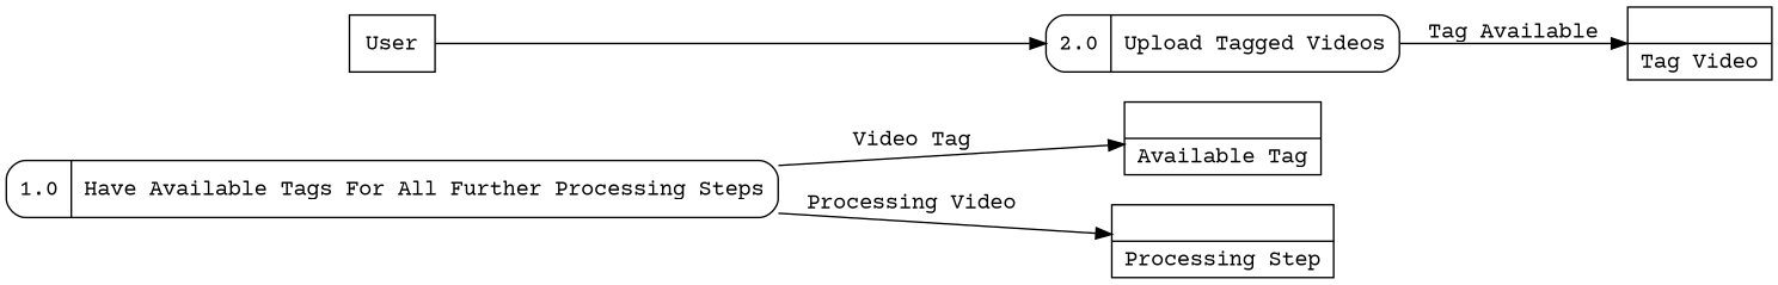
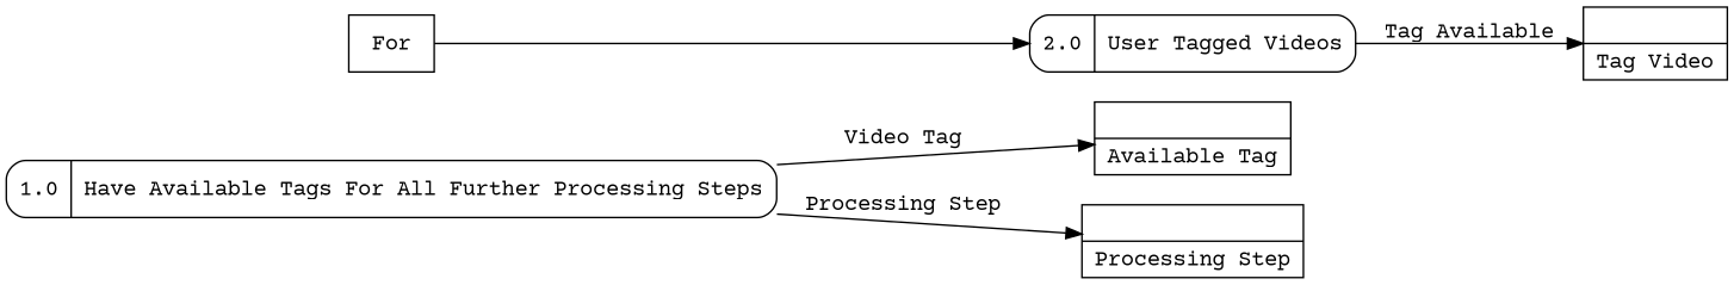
  digraph {
    fontname="Courier Prime"
    rankdir=LR
    node [fontname="Courier Prime" shape=record]
    edge [fontname="Courier Prime"]
    n1 [label="<f0>  |<f1> Available Tag "]
    n2 [label="<f0>  |<f1> Tag Video "]
    n3 [label="<f0>  |<f1> Processing Step "]
-   n4 [label=User shape=box]
-   n5 [label="{<f0> 2.0|<f1> Upload Tagged Videos }" shape=Mrecord]
+   n4 [label=For shape=box]
+   n5 [label="{<f0> 2.0|<f1> User Tagged Videos }" shape=Mrecord]
    n6 [label="{<f0> 1.0|<f1> Have Available Tags For All Further Processing Steps }" shape=Mrecord]
    n4 -> n5
    n5 -> n2 [label="Tag Available"]
    n6 -> n1 [label="Video Tag"]
-   n6 -> n3 [label="Processing Video"]
+   n6 -> n3 [label="Processing Step"]
  }
